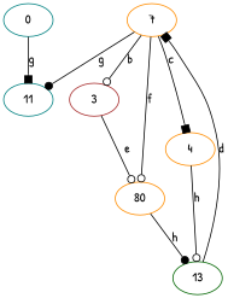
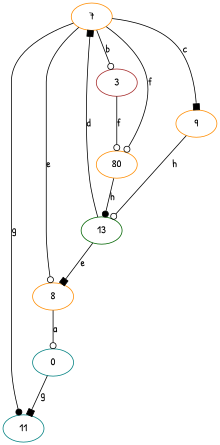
  strict digraph {
    fontname="Patrick Hand"
    node [color=darkorange fontname="Patrick Hand"]
    edge [arrowhead=odot fontname="Patrick Hand"]
    0 [color=teal]
    11 [color=teal]
    3 [color=brown]
    n4 [label=80]
    7
-   4
+   4 [label=9]
+   8
    13 [color=darkgreen]
    0 -> 11 [arrowhead=box label=g]
-   3 -> n4 [label=e]
+   3 -> n4 [label=f]
    n4 -> 13 [arrowhead=dot label=h]
    7 -> 11 [arrowhead=dot label=g]
    7 -> 3 [label=b]
    7 -> n4 [label=f]
    7 -> 4 [arrowhead=box label=c]
+   7 -> 8 [label=e]
    4 -> 13 [label=h]
+   8 -> 0 [label=a]
    13 -> 7 [arrowhead=box label=d]
+   13 -> 8 [arrowhead=box label=e]
  }
